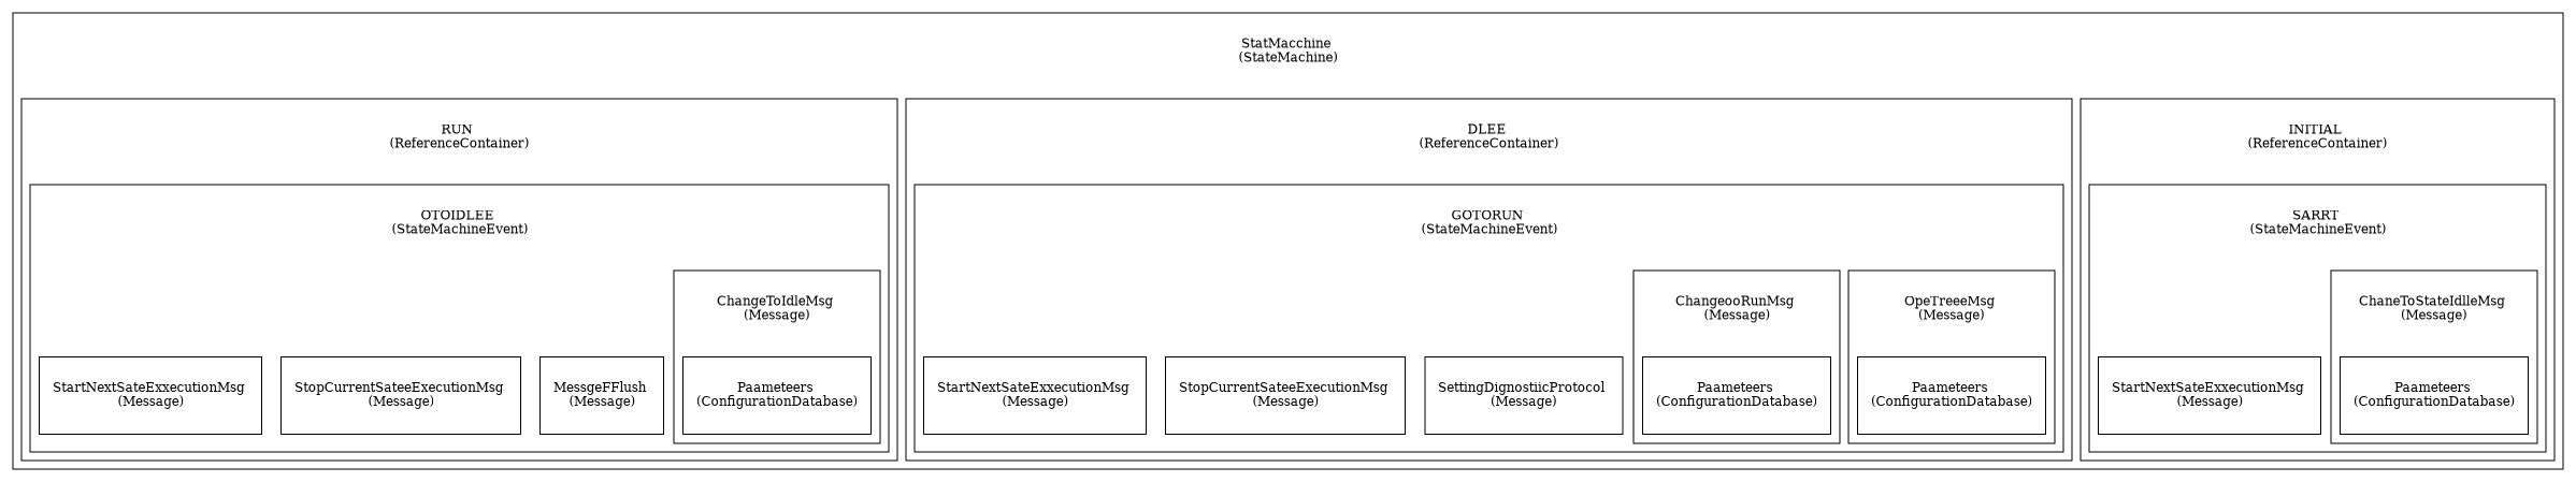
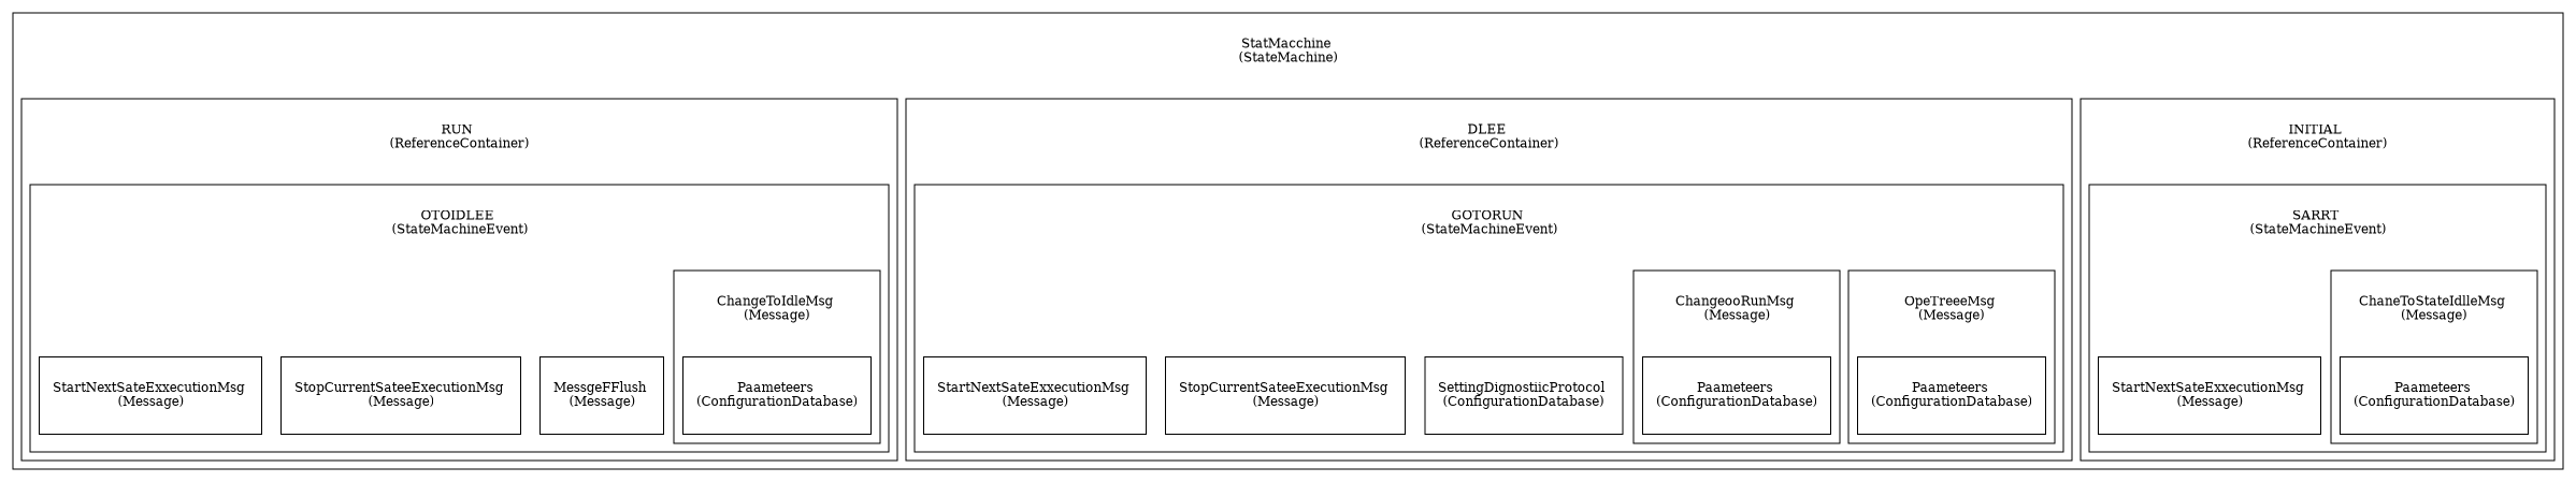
  digraph {
    bgcolor=white
    node [color=black fillcolor=white shape=record style=filled]
    n1 [label=<<TABLE border="0" cellborder="0"><TR><TD width="60" height="60"><font point-size="12">Paameteers <BR/>(ConfigurationDatabase)</font></TD></TR></TABLE>>]
    n2 [label=<<TABLE border="0" cellborder="0"><TR><TD width="60" height="60"><font point-size="12">StartNextSateExxecutionMsg <BR/>(Message)</font></TD></TR></TABLE>>]
    n3 [label=<<TABLE border="0" cellborder="0"><TR><TD width="60" height="60"><font point-size="12">Paameteers <BR/>(ConfigurationDatabase)</font></TD></TR></TABLE>>]
    n4 [label=<<TABLE border="0" cellborder="0"><TR><TD width="60" height="60"><font point-size="12">Paameteers <BR/>(ConfigurationDatabase)</font></TD></TR></TABLE>>]
-   n5 [label=<<TABLE border="0" cellborder="0"><TR><TD width="60" height="60"><font point-size="12">SettingDignostiicProtocol <BR/>(Message)</font></TD></TR></TABLE>>]
+   n5 [label=<<TABLE border="0" cellborder="0"><TR><TD width="60" height="60"><font point-size="12">SettingDignostiicProtocol <BR/>(ConfigurationDatabase)</font></TD></TR></TABLE>>]
    n6 [label=<<TABLE border="0" cellborder="0"><TR><TD width="60" height="60"><font point-size="12">StopCurrentSateeExecutionMsg <BR/>(Message)</font></TD></TR></TABLE>>]
    n7 [label=<<TABLE border="0" cellborder="0"><TR><TD width="60" height="60"><font point-size="12">StartNextSateExxecutionMsg <BR/>(Message)</font></TD></TR></TABLE>>]
    n8 [label=<<TABLE border="0" cellborder="0"><TR><TD width="60" height="60"><font point-size="12">Paameteers <BR/>(ConfigurationDatabase)</font></TD></TR></TABLE>>]
    n9 [label=<<TABLE border="0" cellborder="0"><TR><TD width="60" height="60"><font point-size="12">MessgeFFlush <BR/>(Message)</font></TD></TR></TABLE>>]
    n10 [label=<<TABLE border="0" cellborder="0"><TR><TD width="60" height="60"><font point-size="12">StopCurrentSateeExecutionMsg <BR/>(Message)</font></TD></TR></TABLE>>]
    n11 [label=<<TABLE border="0" cellborder="0"><TR><TD width="60" height="60"><font point-size="12">StartNextSateExxecutionMsg <BR/>(Message)</font></TD></TR></TABLE>>]
    subgraph cluster_1 {
      label=<<TABLE border="0" cellborder="0"><TR><TD width="60" height="60"><font point-size="12">StatMacchine <BR/>(StateMachine)</font></TD></TR></TABLE>>
      subgraph cluster_2 {
        label=<<TABLE border="0" cellborder="0"><TR><TD width="60" height="60"><font point-size="12">INITIAL <BR/>(ReferenceContainer)</font></TD></TR></TABLE>>
        subgraph cluster_3 {
          label=<<TABLE border="0" cellborder="0"><TR><TD width="60" height="60"><font point-size="12">SARRT <BR/>(StateMachineEvent)</font></TD></TR></TABLE>>
          n2
          subgraph cluster_4 {
            label=<<TABLE border="0" cellborder="0"><TR><TD width="60" height="60"><font point-size="12">ChaneToStateIdlleMsg <BR/>(Message)</font></TD></TR></TABLE>>
            n1
          }
        }
      }
      subgraph cluster_5 {
        label=<<TABLE border="0" cellborder="0"><TR><TD width="60" height="60"><font point-size="12">DLEE <BR/>(ReferenceContainer)</font></TD></TR></TABLE>>
        subgraph cluster_6 {
          label=<<TABLE border="0" cellborder="0"><TR><TD width="60" height="60"><font point-size="12">GOTORUN <BR/>(StateMachineEvent)</font></TD></TR></TABLE>>
          n5
          n6
          n7
          subgraph cluster_7 {
            label=<<TABLE border="0" cellborder="0"><TR><TD width="60" height="60"><font point-size="12">OpeTreeeMsg <BR/>(Message)</font></TD></TR></TABLE>>
            n3
          }
          subgraph cluster_8 {
            label=<<TABLE border="0" cellborder="0"><TR><TD width="60" height="60"><font point-size="12">ChangeooRunMsg <BR/>(Message)</font></TD></TR></TABLE>>
            n4
          }
        }
      }
      subgraph cluster_9 {
        label=<<TABLE border="0" cellborder="0"><TR><TD width="60" height="60"><font point-size="12">RUN <BR/>(ReferenceContainer)</font></TD></TR></TABLE>>
        subgraph cluster_10 {
          label=<<TABLE border="0" cellborder="0"><TR><TD width="60" height="60"><font point-size="12">OTOIDLEE <BR/>(StateMachineEvent)</font></TD></TR></TABLE>>
          n9
          n10
          n11
          subgraph cluster_11 {
            label=<<TABLE border="0" cellborder="0"><TR><TD width="60" height="60"><font point-size="12">ChangeToIdleMsg <BR/>(Message)</font></TD></TR></TABLE>>
            n8
          }
        }
      }
    }
  }
